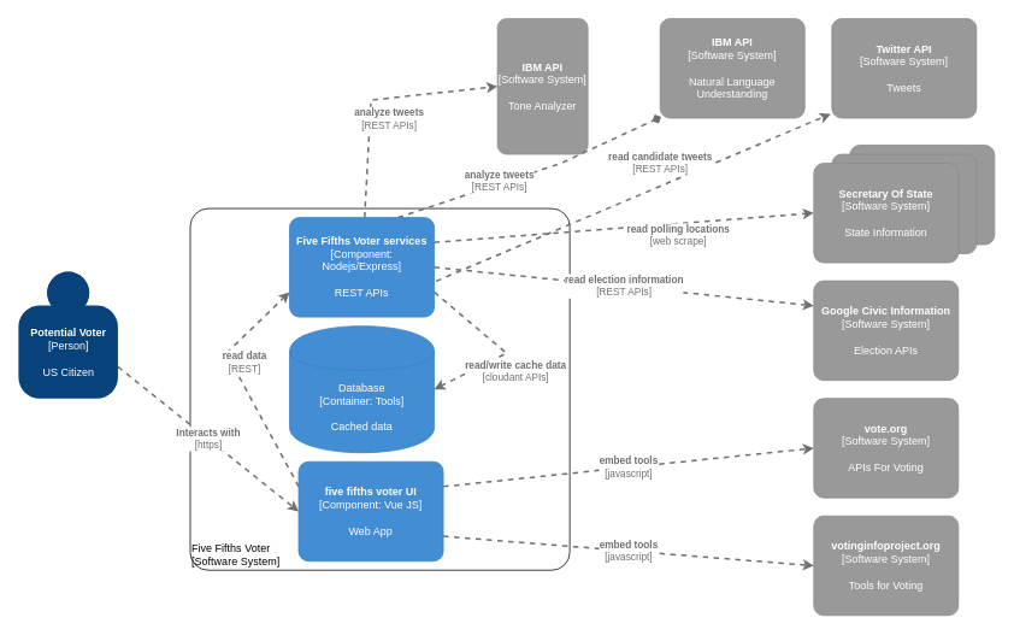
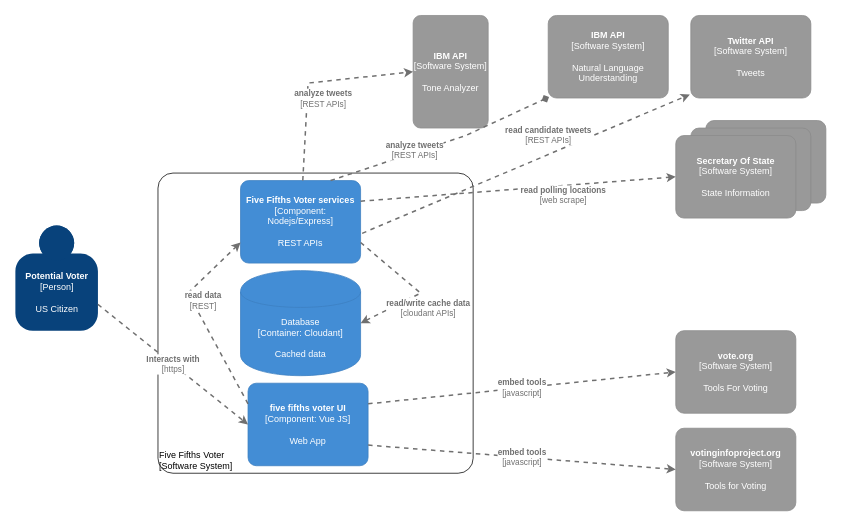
  <mxCell id="0" />
  <mxCell id="1" parent="0" />
  <mxCell id="2" value="&lt;b&gt;Potential Voter&lt;/b&gt;&lt;div&gt;[Person]&lt;/div&gt;&lt;br&gt;&lt;div&gt;US Citizen&lt;/div&gt;" style="html=1;dashed=0;whitespace=wrap;fillColor=#08427b;strokeColor=none;fontColor=#ffffff;shape=mxgraph.c4.person;align=center;metaEdit=1;points=[[0.5,0,0],[1,0.5,0],[1,0.75,0],[0.75,1,0],[0.5,1,0],[0.25,1,0],[0,0.75,0],[0,0.5,0]];metaData={&quot;c4Type&quot;:{&quot;editable&quot;:false}};" vertex="1" parent="1"><mxGeometry x="20" y="300" width="110.0" height="140" as="geometry" /></mxCell>
- <mxCell id="3" value="&lt;b&gt;vote.org&lt;/b&gt;&lt;div&gt;[Software System]&lt;/div&gt;&lt;br&gt;&lt;div&gt;APIs For Voting&lt;/div&gt;" style="rounded=1;whiteSpace=wrap;html=1;labelBackgroundColor=none;fillColor=#999999;fontColor=#ffffff;align=center;arcSize=10;strokeColor=#8A8A8A;metaEdit=1;metaData={&quot;c4Type&quot;:{&quot;editable&quot;:false}};points=[[0.25,0,0],[0.5,0,0],[0.75,0,0],[1,0.25,0],[1,0.5,0],[1,0.75,0],[0.75,1,0],[0.5,1,0],[0.25,1,0],[0,0.75,0],[0,0.5,0],[0,0.25,0]];" vertex="1" parent="1"><mxGeometry x="900" y="440" width="160" height="110.0" as="geometry" /></mxCell>
+ <mxCell id="3" value="&lt;b&gt;vote.org&lt;/b&gt;&lt;div&gt;[Software System]&lt;/div&gt;&lt;br&gt;&lt;div&gt;Tools For Voting&lt;/div&gt;" style="rounded=1;whiteSpace=wrap;html=1;labelBackgroundColor=none;fillColor=#999999;fontColor=#ffffff;align=center;arcSize=10;strokeColor=#8A8A8A;metaEdit=1;metaData={&quot;c4Type&quot;:{&quot;editable&quot;:false}};points=[[0.25,0,0],[0.5,0,0],[0.75,0,0],[1,0.25,0],[1,0.5,0],[1,0.75,0],[0.75,1,0],[0.5,1,0],[0.25,1,0],[0,0.75,0],[0,0.5,0],[0,0.25,0]];" vertex="1" parent="1"><mxGeometry x="900" y="440" width="160" height="110.0" as="geometry" /></mxCell>
  <mxCell id="4" value="&lt;b&gt;votinginfoproject.org&lt;/b&gt;&lt;div&gt;[Software System]&lt;/div&gt;&lt;br&gt;&lt;div&gt;Tools for Voting&lt;/div&gt;" style="rounded=1;whiteSpace=wrap;html=1;labelBackgroundColor=none;fillColor=#999999;fontColor=#ffffff;align=center;arcSize=10;strokeColor=#8A8A8A;metaEdit=1;metaData={&quot;c4Type&quot;:{&quot;editable&quot;:false}};points=[[0.25,0,0],[0.5,0,0],[0.75,0,0],[1,0.25,0],[1,0.5,0],[1,0.75,0],[0.75,1,0],[0.5,1,0],[0.25,1,0],[0,0.75,0],[0,0.5,0],[0,0.25,0]];" vertex="1" parent="1"><mxGeometry x="900" y="570" width="160" height="110.0" as="geometry" /></mxCell>
- <mxCell id="5" value="&lt;b&gt;Google Civic Information&lt;/b&gt;&lt;div&gt;[Software System]&lt;/div&gt;&lt;br&gt;&lt;div&gt;Election APIs&lt;/div&gt;" style="rounded=1;whiteSpace=wrap;html=1;labelBackgroundColor=none;fillColor=#999999;fontColor=#ffffff;align=center;arcSize=10;strokeColor=#8A8A8A;metaEdit=1;metaData={&quot;c4Type&quot;:{&quot;editable&quot;:false}};points=[[0.25,0,0],[0.5,0,0],[0.75,0,0],[1,0.25,0],[1,0.5,0],[1,0.75,0],[0.75,1,0],[0.5,1,0],[0.25,1,0],[0,0.75,0],[0,0.5,0],[0,0.25,0]];" vertex="1" parent="1"><mxGeometry x="900" y="310" width="160" height="110.0" as="geometry" /></mxCell>
  <mxCell id="6" value="" style="group" vertex="1" connectable="0" parent="1"><mxGeometry x="900" y="160" width="200" height="130" as="geometry" /></mxCell>
  <mxCell id="7" value="&lt;b&gt;Secretary Of State&lt;/b&gt;&lt;div&gt;[Software System]&lt;/div&gt;&lt;br&gt;&lt;div&gt;State Information&lt;/div&gt;" style="rounded=1;whiteSpace=wrap;html=1;labelBackgroundColor=none;fillColor=#999999;fontColor=#ffffff;align=center;arcSize=10;strokeColor=#8A8A8A;metaEdit=1;metaData={&quot;c4Type&quot;:{&quot;editable&quot;:false}};points=[[0.25,0,0],[0.5,0,0],[0.75,0,0],[1,0.25,0],[1,0.5,0],[1,0.75,0],[0.75,1,0],[0.5,1,0],[0.25,1,0],[0,0.75,0],[0,0.5,0],[0,0.25,0]];" vertex="1" parent="6"><mxGeometry x="40" width="160" height="110.0" as="geometry" /></mxCell>
  <mxCell id="8" value="&lt;b&gt;Secretary Of State&lt;/b&gt;&lt;div&gt;[Software System]&lt;/div&gt;&lt;br&gt;&lt;div&gt;State Information&lt;/div&gt;" style="rounded=1;whiteSpace=wrap;html=1;labelBackgroundColor=none;fillColor=#999999;fontColor=#ffffff;align=center;arcSize=10;strokeColor=#8A8A8A;metaEdit=1;metaData={&quot;c4Type&quot;:{&quot;editable&quot;:false}};points=[[0.25,0,0],[0.5,0,0],[0.75,0,0],[1,0.25,0],[1,0.5,0],[1,0.75,0],[0.75,1,0],[0.5,1,0],[0.25,1,0],[0,0.75,0],[0,0.5,0],[0,0.25,0]];" vertex="1" parent="6"><mxGeometry x="20" y="10" width="160" height="110.0" as="geometry" /></mxCell>
  <mxCell id="9" value="&lt;b&gt;Secretary Of State&lt;/b&gt;&lt;div&gt;[Software System]&lt;/div&gt;&lt;br&gt;&lt;div&gt;State Information&lt;/div&gt;" style="rounded=1;whiteSpace=wrap;html=1;labelBackgroundColor=none;fillColor=#999999;fontColor=#ffffff;align=center;arcSize=10;strokeColor=#8A8A8A;metaEdit=1;metaData={&quot;c4Type&quot;:{&quot;editable&quot;:false}};points=[[0.25,0,0],[0.5,0,0],[0.75,0,0],[1,0.25,0],[1,0.5,0],[1,0.75,0],[0.75,1,0],[0.5,1,0],[0.25,1,0],[0,0.75,0],[0,0.5,0],[0,0.25,0]];" vertex="1" parent="6"><mxGeometry y="20" width="160" height="110.0" as="geometry" /></mxCell>
  <mxCell id="10" value="" style="group" vertex="1" connectable="0" parent="1"><mxGeometry x="210" y="230" width="420" height="400" as="geometry" /></mxCell>
  <mxCell id="11" value="&lt;div style=&quot;text-align: left&quot;&gt;Five Fifths Voter&lt;/div&gt;&lt;div style=&quot;text-align: left&quot;&gt;[Software System]&lt;/div&gt;" style="rounded=1;whiteSpace=wrap;html=1;labelBackgroundColor=none;fillColor=#ffffff;fontColor=#000000;align=left;arcSize=5;strokeColor=#000000;verticalAlign=bottom;metaEdit=1;metaData={&quot;c4Type&quot;:{&quot;editable&quot;:false}};points=[[0.25,0,0],[0.5,0,0],[0.75,0,0],[1,0.25,0],[1,0.5,0],[1,0.75,0],[0.75,1,0],[0.5,1,0],[0.25,1,0],[0,0.75,0],[0,0.5,0],[0,0.25,0]];" vertex="1" parent="10"><mxGeometry width="420" height="400" as="geometry" /></mxCell>
  <mxCell id="12" value="&lt;b&gt;five fifths voter UI&lt;/b&gt;&lt;div&gt;[Component: Vue JS]&lt;/div&gt;&lt;br&gt;&lt;div&gt;Web App&lt;/div&gt;" style="rounded=1;whiteSpace=wrap;html=1;labelBackgroundColor=none;fillColor=#438DD5;fontColor=#ffffff;align=center;arcSize=10;strokeColor=#3C7FC0;metaEdit=1;metaData={&quot;c4Type&quot;:{&quot;editable&quot;:false}};points=[[0.25,0,0],[0.5,0,0],[0.75,0,0],[1,0.25,0],[1,0.5,0],[1,0.75,0],[0.75,1,0],[0.5,1,0],[0.25,1,0],[0,0.75,0],[0,0.5,0],[0,0.25,0]];" vertex="1" parent="10"><mxGeometry x="120" y="280" width="160" height="110.0" as="geometry" /></mxCell>
  <mxCell id="13" value="&lt;b&gt;Five Fifths Voter services&lt;/b&gt;&lt;div&gt;[Component: Nodejs/Express]&lt;/div&gt;&lt;br&gt;&lt;div&gt;REST APIs&lt;/div&gt;" style="rounded=1;whiteSpace=wrap;html=1;labelBackgroundColor=none;fillColor=#438DD5;fontColor=#ffffff;align=center;arcSize=10;strokeColor=#3C7FC0;metaEdit=1;metaData={&quot;c4Type&quot;:{&quot;editable&quot;:false}};points=[[0.25,0,0],[0.5,0,0],[0.75,0,0],[1,0.25,0],[1,0.5,0],[1,0.75,0],[0.75,1,0],[0.5,1,0],[0.25,1,0],[0,0.75,0],[0,0.5,0],[0,0.25,0]];" vertex="1" parent="10"><mxGeometry x="110" y="10" width="160" height="110.0" as="geometry" /></mxCell>
- <mxCell id="14" value="Database&lt;div&gt;[Container:&amp;nbsp;Tools]&lt;/div&gt;&lt;br&gt;&lt;div&gt;Cached data&lt;/div&gt;" style="shape=cylinder;whiteSpace=wrap;html=1;boundedLbl=1;rounded=0;labelBackgroundColor=none;fillColor=#438DD5;fontSize=12;fontColor=#ffffff;align=center;strokeColor=#3C7FC0;metaEdit=1;points=[[0.5,0,0],[1,0.25,0],[1,0.5,0],[1,0.75,0],[0.5,1,0],[0,0.75,0],[0,0.5,0],[0,0.25,0]];metaData={&quot;c4Type&quot;:{&quot;editable&quot;:false}};" vertex="1" parent="10"><mxGeometry x="110" y="130" width="160" height="140" as="geometry" /></mxCell>
+ <mxCell id="14" value="Database&lt;div&gt;[Container:&amp;nbsp;Cloudant]&lt;/div&gt;&lt;br&gt;&lt;div&gt;Cached data&lt;/div&gt;" style="shape=cylinder;whiteSpace=wrap;html=1;boundedLbl=1;rounded=0;labelBackgroundColor=none;fillColor=#438DD5;fontSize=12;fontColor=#ffffff;align=center;strokeColor=#3C7FC0;metaEdit=1;points=[[0.5,0,0],[1,0.25,0],[1,0.5,0],[1,0.75,0],[0.5,1,0],[0,0.75,0],[0,0.5,0],[0,0.25,0]];metaData={&quot;c4Type&quot;:{&quot;editable&quot;:false}};" vertex="1" parent="10"><mxGeometry x="110" y="130" width="160" height="140" as="geometry" /></mxCell>
  <mxCell id="15" value="&lt;div style=&quot;text-align: left&quot;&gt;&lt;div style=&quot;text-align: center&quot;&gt;&lt;b&gt;read/write cache data&lt;/b&gt;&lt;/div&gt;&lt;div style=&quot;text-align: center&quot;&gt;[cloudant APIs]&lt;/div&gt;&lt;/div&gt;" style="edgeStyle=none;rounded=0;html=1;entryX=1;entryY=0.5;jettySize=auto;orthogonalLoop=1;strokeColor=#707070;strokeWidth=2;fontColor=#707070;jumpStyle=none;dashed=1;metaEdit=1;metaData={&quot;c4Type&quot;:{&quot;editable&quot;:false}};exitX=1;exitY=0.75;exitDx=0;exitDy=0;exitPerimeter=0;entryDx=0;entryDy=0;entryPerimeter=0;" edge="1" parent="10" source="13" target="14"><mxGeometry x="0.079" y="22" width="160" relative="1" as="geometry"><mxPoint x="70" y="170" as="sourcePoint" /><mxPoint x="230" y="170" as="targetPoint" /><Array as="points"><mxPoint x="350" y="160" /></Array><mxPoint as="offset" /></mxGeometry></mxCell>
  <mxCell id="16" value="&lt;div style=&quot;text-align: left&quot;&gt;&lt;div style=&quot;text-align: center&quot;&gt;&lt;b&gt;read data&lt;/b&gt;&lt;/div&gt;&lt;div style=&quot;text-align: center&quot;&gt;[REST]&lt;/div&gt;&lt;/div&gt;" style="edgeStyle=none;rounded=0;html=1;entryX=0;entryY=0.75;jettySize=auto;orthogonalLoop=1;strokeColor=#707070;strokeWidth=2;fontColor=#707070;jumpStyle=none;dashed=1;metaEdit=1;metaData={&quot;c4Type&quot;:{&quot;editable&quot;:false}};entryDx=0;entryDy=0;entryPerimeter=0;exitX=0;exitY=0.25;exitDx=0;exitDy=0;exitPerimeter=0;" edge="1" parent="10" source="12" target="13"><mxGeometry x="0.128" y="-13" width="160" relative="1" as="geometry"><mxPoint x="280" y="102.5" as="sourcePoint" /><mxPoint x="280" y="210" as="targetPoint" /><Array as="points"><mxPoint x="40" y="160" /></Array><mxPoint as="offset" /></mxGeometry></mxCell>
  <mxCell id="17" value="&lt;div style=&quot;text-align: left&quot;&gt;&lt;div style=&quot;text-align: center&quot;&gt;&lt;b&gt;embed tools&lt;/b&gt;&lt;/div&gt;&lt;div style=&quot;text-align: center&quot;&gt;[javascript]&lt;/div&gt;&lt;/div&gt;" style="edgeStyle=none;rounded=0;html=1;entryX=0;entryY=0.5;jettySize=auto;orthogonalLoop=1;strokeColor=#707070;strokeWidth=2;fontColor=#707070;jumpStyle=none;dashed=1;metaEdit=1;metaData={&quot;c4Type&quot;:{&quot;editable&quot;:false}};exitX=1;exitY=0.25;exitDx=0;exitDy=0;exitPerimeter=0;entryDx=0;entryDy=0;entryPerimeter=0;" edge="1" parent="1" source="12" target="3"><mxGeometry x="10" y="190" width="160" as="geometry"><mxPoint x="350" y="430" as="sourcePoint" /><mxPoint x="510" y="430" as="targetPoint" /></mxGeometry></mxCell>
  <mxCell id="18" value="&lt;div style=&quot;text-align: left&quot;&gt;&lt;div style=&quot;text-align: center&quot;&gt;&lt;b&gt;embed tools&lt;/b&gt;&lt;/div&gt;&lt;div style=&quot;text-align: center&quot;&gt;[javascript]&lt;/div&gt;&lt;/div&gt;" style="edgeStyle=none;rounded=0;html=1;entryX=0;entryY=0.5;jettySize=auto;orthogonalLoop=1;strokeColor=#707070;strokeWidth=2;fontColor=#707070;jumpStyle=none;dashed=1;metaEdit=1;metaData={&quot;c4Type&quot;:{&quot;editable&quot;:false}};exitX=1;exitY=0.75;exitDx=0;exitDy=0;exitPerimeter=0;entryDx=0;entryDy=0;entryPerimeter=0;" edge="1" parent="1" source="12" target="4"><mxGeometry x="10" y="190" width="160" as="geometry"><mxPoint x="350" y="430" as="sourcePoint" /><mxPoint x="510" y="430" as="targetPoint" /></mxGeometry></mxCell>
- <mxCell id="19" value="&lt;div style=&quot;text-align: left&quot;&gt;&lt;div style=&quot;text-align: center&quot;&gt;&lt;b&gt;read election information&lt;/b&gt;&lt;/div&gt;&lt;div style=&quot;text-align: center&quot;&gt;[REST APIs]&lt;/div&gt;&lt;/div&gt;" style="edgeStyle=none;rounded=0;html=1;entryX=0;entryY=0.25;jettySize=auto;orthogonalLoop=1;strokeColor=#707070;strokeWidth=2;fontColor=#707070;jumpStyle=none;dashed=1;metaEdit=1;metaData={&quot;c4Type&quot;:{&quot;editable&quot;:false}};exitX=1;exitY=0.5;exitDx=0;exitDy=0;exitPerimeter=0;entryDx=0;entryDy=0;entryPerimeter=0;" edge="1" parent="1" source="13" target="5"><mxGeometry x="10" y="190" width="160" as="geometry"><mxPoint x="350" y="430" as="sourcePoint" /><mxPoint x="510" y="430" as="targetPoint" /></mxGeometry></mxCell>
  <mxCell id="20" value="&lt;div style=&quot;text-align: left&quot;&gt;&lt;div style=&quot;text-align: center&quot;&gt;&lt;b&gt;read polling locations&lt;/b&gt;&lt;/div&gt;&lt;div style=&quot;text-align: center&quot;&gt;[web scrape]&lt;/div&gt;&lt;/div&gt;" style="edgeStyle=none;rounded=0;html=1;entryX=0;entryY=0.5;jettySize=auto;orthogonalLoop=1;strokeColor=#707070;strokeWidth=2;fontColor=#707070;jumpStyle=none;dashed=1;metaEdit=1;metaData={&quot;c4Type&quot;:{&quot;editable&quot;:false}};exitX=1;exitY=0.25;exitDx=0;exitDy=0;exitPerimeter=0;entryDx=0;entryDy=0;entryPerimeter=0;" edge="1" parent="1" source="13" target="9"><mxGeometry width="160" as="geometry"><mxPoint x="350" y="430" as="sourcePoint" /><mxPoint x="510" y="430" as="targetPoint" /><mxPoint x="60" y="9" as="offset" /></mxGeometry></mxCell>
  <mxCell id="21" value="&lt;div style=&quot;text-align: left&quot;&gt;&lt;div style=&quot;text-align: center&quot;&gt;&lt;b&gt;Interacts with&lt;/b&gt;&lt;/div&gt;&lt;div style=&quot;text-align: center&quot;&gt;[https]&lt;/div&gt;&lt;/div&gt;" style="edgeStyle=none;rounded=0;html=1;entryX=0;entryY=0.5;jettySize=auto;orthogonalLoop=1;strokeColor=#707070;strokeWidth=2;fontColor=#707070;jumpStyle=none;dashed=1;metaEdit=1;metaData={&quot;c4Type&quot;:{&quot;editable&quot;:false}};exitX=1;exitY=0.75;exitDx=0;exitDy=0;exitPerimeter=0;entryDx=0;entryDy=0;entryPerimeter=0;" edge="1" parent="1" source="2" target="12"><mxGeometry x="10" y="190" width="160" as="geometry"><mxPoint x="350" y="430" as="sourcePoint" /><mxPoint x="510" y="430" as="targetPoint" /></mxGeometry></mxCell>
  <mxCell id="22" value="&lt;b&gt;Twitter API&lt;/b&gt;&lt;div&gt;[Software System]&lt;/div&gt;&lt;br&gt;&lt;div&gt;Tweets&lt;/div&gt;" style="rounded=1;whiteSpace=wrap;html=1;labelBackgroundColor=none;fillColor=#999999;fontColor=#ffffff;align=center;arcSize=10;strokeColor=#8A8A8A;metaEdit=1;metaData={&quot;c4Type&quot;:{&quot;editable&quot;:false}};points=[[0.25,0,0],[0.5,0,0],[0.75,0,0],[1,0.25,0],[1,0.5,0],[1,0.75,0],[0.75,1,0],[0.5,1,0],[0.25,1,0],[0,0.75,0],[0,0.5,0],[0,0.25,0]];" vertex="1" parent="1"><mxGeometry x="920" y="20" width="160" height="110.0" as="geometry" /></mxCell>
  <mxCell id="23" value="&lt;b&gt;IBM API&lt;/b&gt;&lt;div&gt;[Software System]&lt;/div&gt;&lt;br&gt;&lt;div&gt;Tone Analyzer&lt;/div&gt;" style="rounded=1;whiteSpace=wrap;html=1;labelBackgroundColor=none;fillColor=#999999;fontColor=#ffffff;align=center;arcSize=10;strokeColor=#8A8A8A;metaEdit=1;metaData={&quot;c4Type&quot;:{&quot;editable&quot;:false}};points=[[0.25,0,0],[0.5,0,0],[0.75,0,0],[1,0.25,0],[1,0.5,0],[1,0.75,0],[0.75,1,0],[0.5,1,0],[0.25,1,0],[0,0.75,0],[0,0.5,0],[0,0.25,0]];" vertex="1" parent="1"><mxGeometry x="550" y="20" width="100" height="150" as="geometry" /></mxCell>
  <mxCell id="24" value="&lt;b&gt;IBM API&lt;/b&gt;&lt;div&gt;[Software System]&lt;/div&gt;&lt;br&gt;&lt;div&gt;Natural Language Understanding&lt;/div&gt;" style="rounded=1;whiteSpace=wrap;html=1;labelBackgroundColor=none;fillColor=#999999;fontColor=#ffffff;align=center;arcSize=10;strokeColor=#8A8A8A;metaEdit=1;metaData={&quot;c4Type&quot;:{&quot;editable&quot;:false}};points=[[0.25,0,0],[0.5,0,0],[0.75,0,0],[1,0.25,0],[1,0.5,0],[1,0.75,0],[0.75,1,0],[0.5,1,0],[0.25,1,0],[0,0.75,0],[0,0.5,0],[0,0.25,0]];" vertex="1" parent="1"><mxGeometry x="730" y="20" width="160" height="110.0" as="geometry" /></mxCell>
  <mxCell id="25" value="&lt;div style=&quot;text-align: left&quot;&gt;&lt;div style=&quot;text-align: center&quot;&gt;&lt;b&gt;analyze tweets&lt;/b&gt;&lt;/div&gt;&lt;div style=&quot;text-align: center&quot;&gt;[REST APIs]&lt;/div&gt;&lt;/div&gt;" style="edgeStyle=none;rounded=0;html=1;jettySize=auto;orthogonalLoop=1;strokeColor=#707070;strokeWidth=2;fontColor=#707070;jumpStyle=none;dashed=1;metaEdit=1;metaData={&quot;c4Type&quot;:{&quot;editable&quot;:false}};entryX=0.007;entryY=0.988;entryDx=0;entryDy=0;entryPerimeter=0;exitX=0.75;exitY=0;exitDx=0;exitDy=0;exitPerimeter=0;endArrow=diamond;" edge="1" parent="1" target="24" source="13"><mxGeometry x="30" y="290" width="160" as="geometry"><mxPoint x="410" y="630" as="sourcePoint" /><mxPoint x="570" y="850" as="targetPoint" /><Array as="points"><mxPoint x="620" y="180" /></Array><mxPoint x="-34" y="16" as="offset" /></mxGeometry></mxCell>
  <mxCell id="26" value="&lt;div style=&quot;text-align: left&quot;&gt;&lt;div style=&quot;text-align: center&quot;&gt;&lt;b&gt;analyze tweets&lt;/b&gt;&lt;/div&gt;&lt;div style=&quot;text-align: center&quot;&gt;[REST APIs]&lt;/div&gt;&lt;/div&gt;" style="edgeStyle=none;rounded=0;html=1;jettySize=auto;orthogonalLoop=1;strokeColor=#707070;strokeWidth=2;fontColor=#707070;jumpStyle=none;dashed=1;metaEdit=1;metaData={&quot;c4Type&quot;:{&quot;editable&quot;:false}};entryX=0;entryY=0.5;entryDx=0;entryDy=0;entryPerimeter=0;" edge="1" parent="1" target="23" source="13"><mxGeometry width="160" as="geometry"><mxPoint x="410" y="630" as="sourcePoint" /><mxPoint x="560" y="830" as="targetPoint" /><Array as="points"><mxPoint x="410" y="110" /></Array><mxPoint x="-46" y="-37" as="offset" /></mxGeometry></mxCell>
  <mxCell id="27" value="&lt;div style=&quot;text-align: left&quot;&gt;&lt;div style=&quot;text-align: center&quot;&gt;&lt;b&gt;read candidate tweets&lt;/b&gt;&lt;/div&gt;&lt;div style=&quot;text-align: center&quot;&gt;[REST APIs]&lt;/div&gt;&lt;/div&gt;" style="edgeStyle=none;rounded=0;html=1;entryX=-0.008;entryY=0.958;jettySize=auto;orthogonalLoop=1;strokeColor=#707070;strokeWidth=2;fontColor=#707070;jumpStyle=none;dashed=1;metaEdit=1;metaData={&quot;c4Type&quot;:{&quot;editable&quot;:false}};exitX=1.013;exitY=0.639;exitDx=0;exitDy=0;exitPerimeter=0;entryDx=0;entryDy=0;entryPerimeter=0;" edge="1" parent="1" target="22" source="13"><mxGeometry width="160" as="geometry"><mxPoint x="450" y="630" as="sourcePoint" /><mxPoint x="690" y="747.5" as="targetPoint" /><mxPoint x="30" y="-38" as="offset" /></mxGeometry></mxCell>
